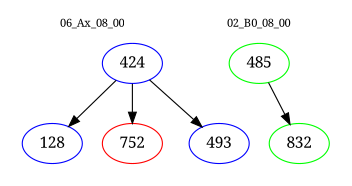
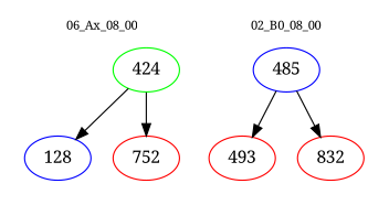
  digraph {
    fontname="Noto Serif"
    node [color=green fontname="Noto Serif"]
    edge [color=black fontname="Noto Serif"]
-   n1 [color=blue label=424]
+   n1 [label=424]
    n2 [color=blue label=128]
    n3 [color=red label=752]
-   n4 [label=485]
-   n5 [color=blue label=493]
-   n6 [label=832]
+   n4 [color=blue label=485]
+   n5 [color=red label=493]
+   n6 [color=red label=832]
    subgraph cluster_1 {
      color=white
      fontsize=10
      label="06_Ax_08_00"
      n1
      n2
      n3
    }
    subgraph cluster_2 {
      color=white
      fontsize=10
      label="02_B0_08_00"
      n4
      n5
      n6
    }
    n1 -> n2
    n1 -> n3
-   n1 -> n5
+   n4 -> n5
    n4 -> n6
  }
